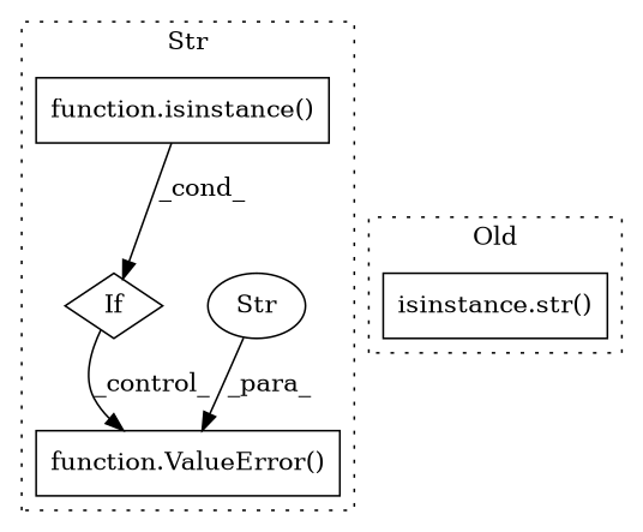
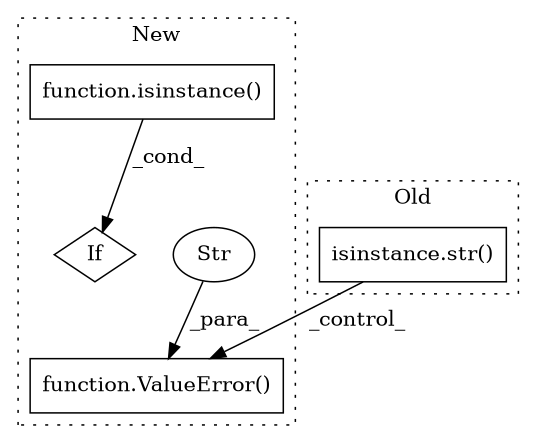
  digraph {
    node [a=75 l="11,1" shape=box]
    n1 [label="function.ValueError()" s="2966,3023"]
    n2 [a=96 l=3 label=If s=2918 shape=diamond]
    n3 [a=66 l=46 label=Str s=2977 shape=ellipse]
    n4 [label="function.isinstance()" s="2925,2949"]
    n5 [l="4,1" label="isinstance.str()" s="948,956"]
    subgraph cluster_1 {
-     label=Str
+     label=New
      style=dotted
      n1
      n2
      n3
      n4
    }
    subgraph cluster_2 {
      label=Old
      style=dotted
      n5
    }
-   n2 -> n1 [label=_control_]
+   n5 -> n1 [label=_control_]
    n3 -> n1 [label=_para_]
    n4 -> n2 [label=_cond_]
  }
